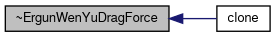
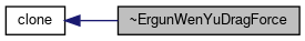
  digraph {
    rankdir=LR
    node [color=black fontname=FreeSans fontsize=10 shape=record]
    n1 [fillcolor=grey75 fontcolor=black height=0.2 label="~ErgunWenYuDragForce" style=filled width=0.4]
    n2 [height=0.2 label=clone width=0.4]
-   n1 -> n2 [color=midnightblue dir=back fontname=FreeSans fontsize=10 labelfontname=FreeSans labelfontsize=10 style=solid]
+   n2 -> n1 [color=midnightblue dir=back fontname=FreeSans fontsize=10 labelfontname=FreeSans labelfontsize=10 style=solid]
  }
